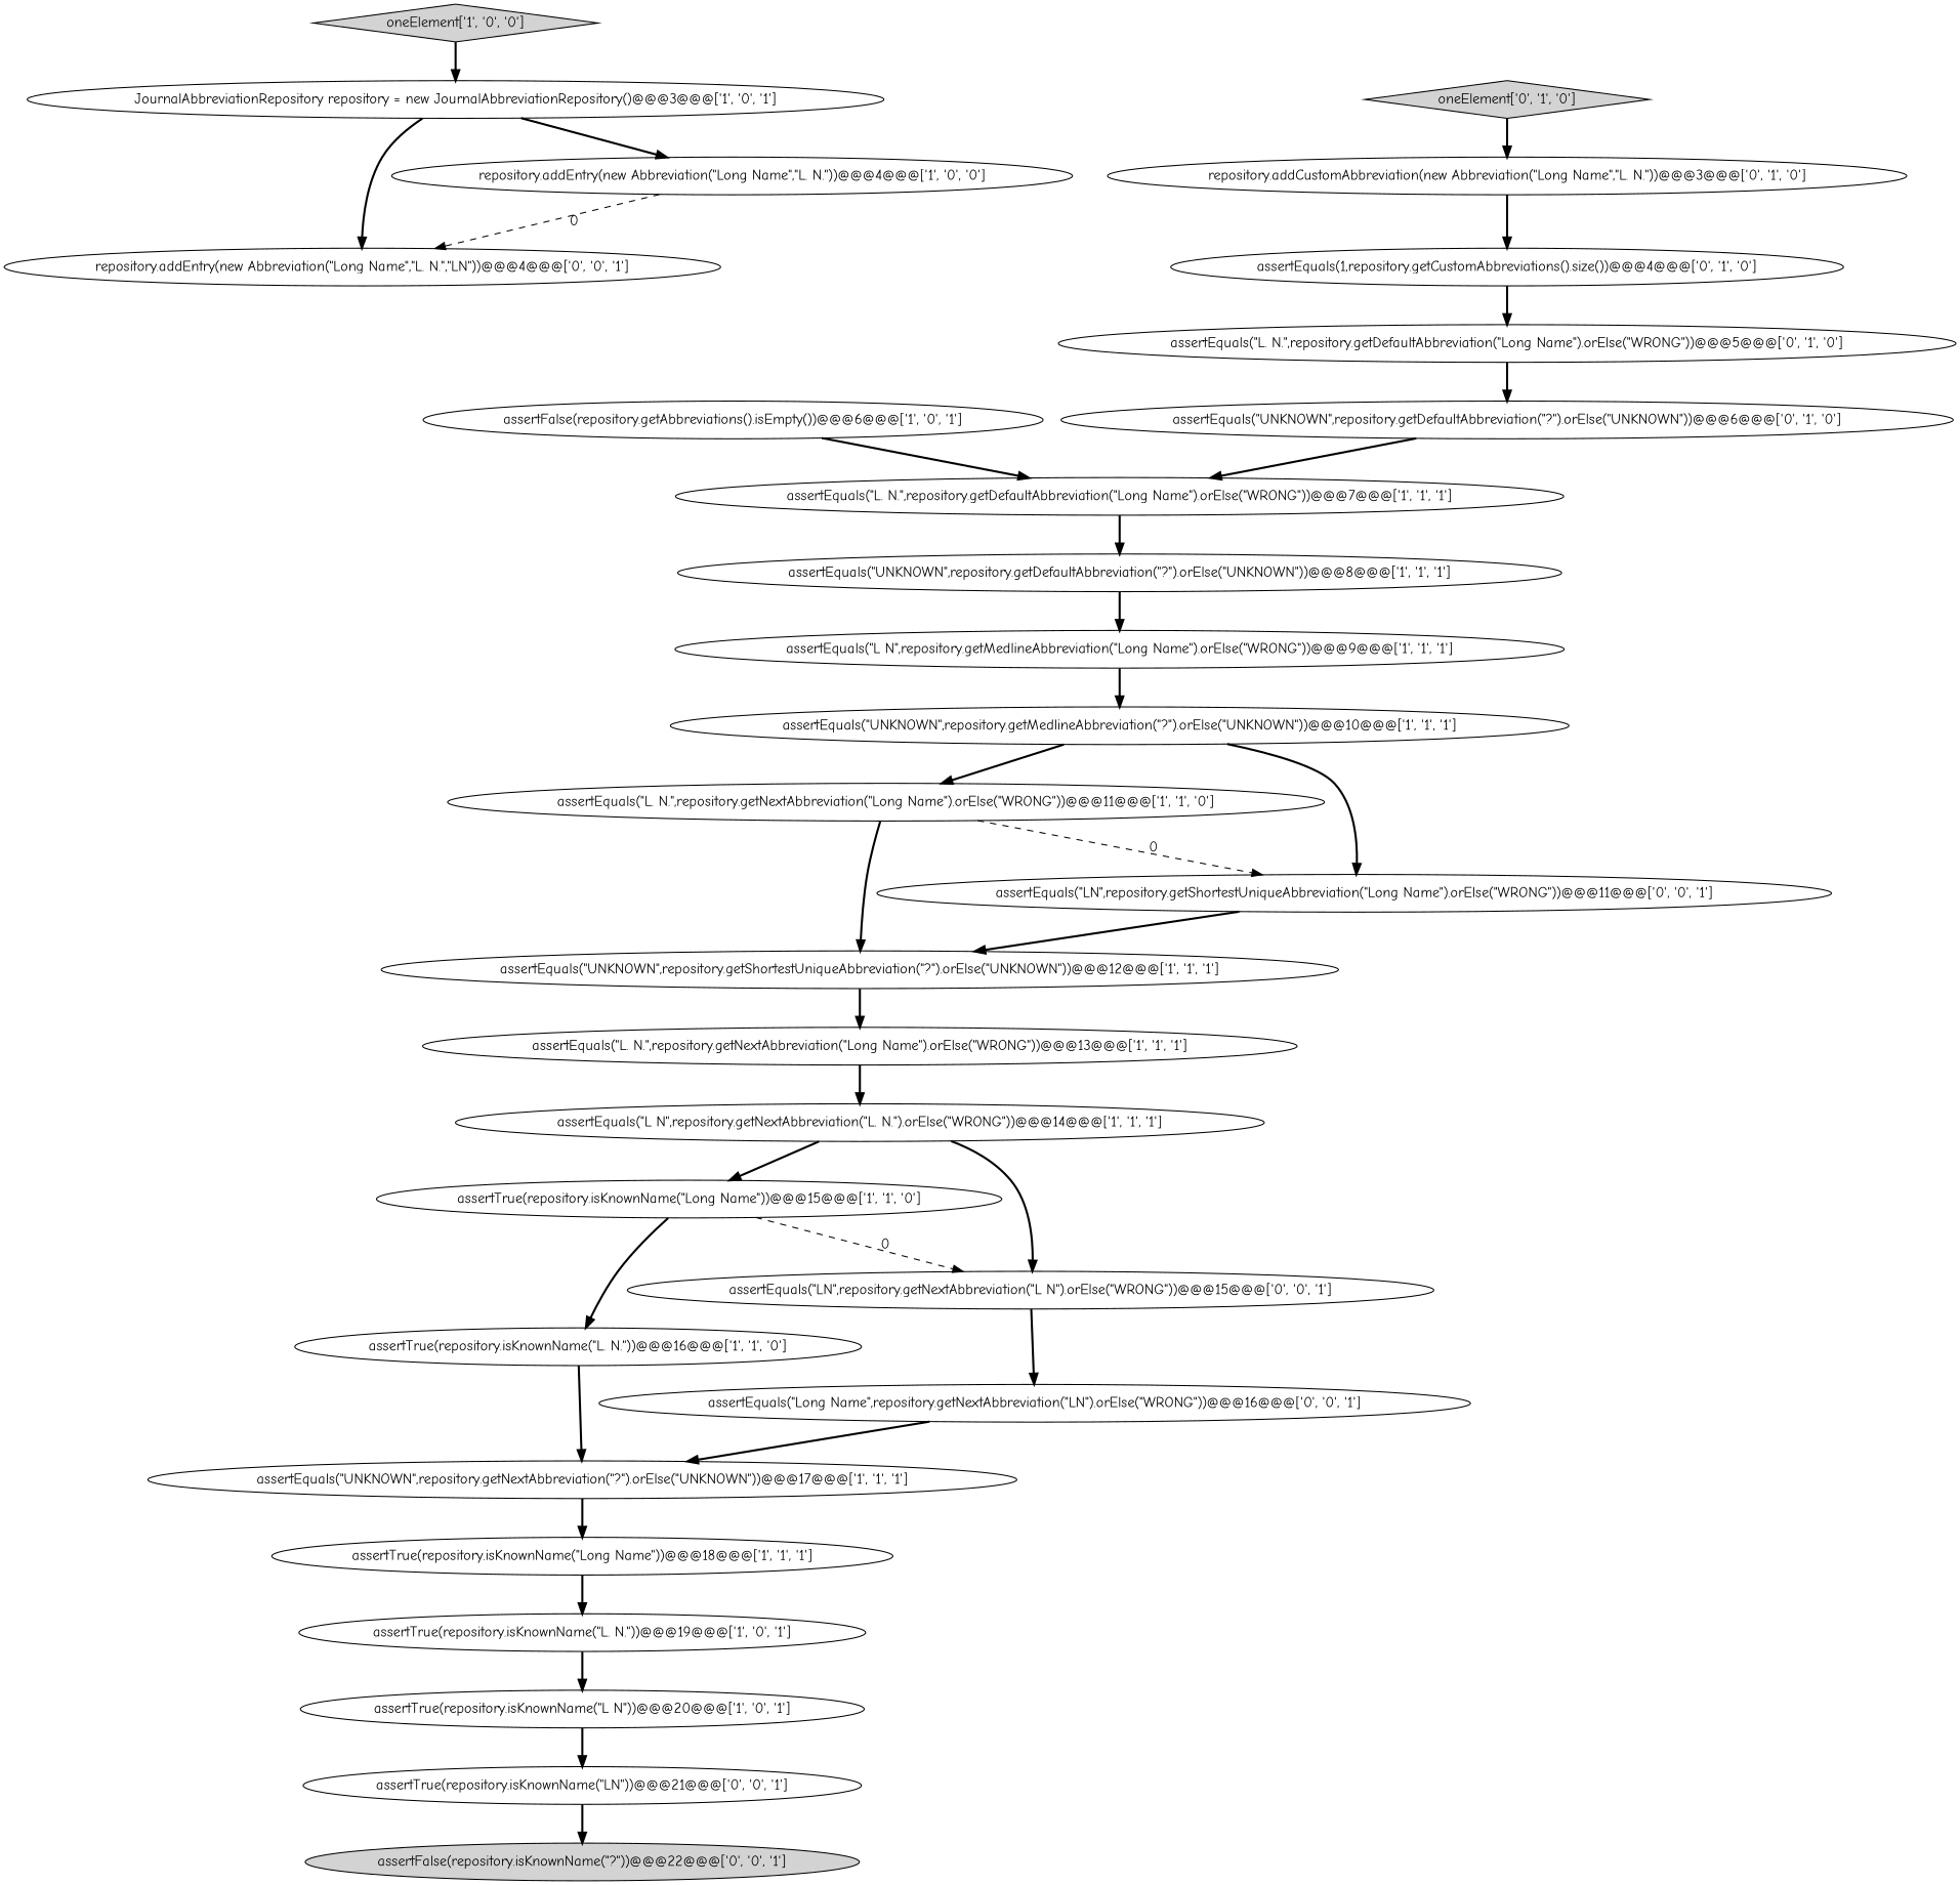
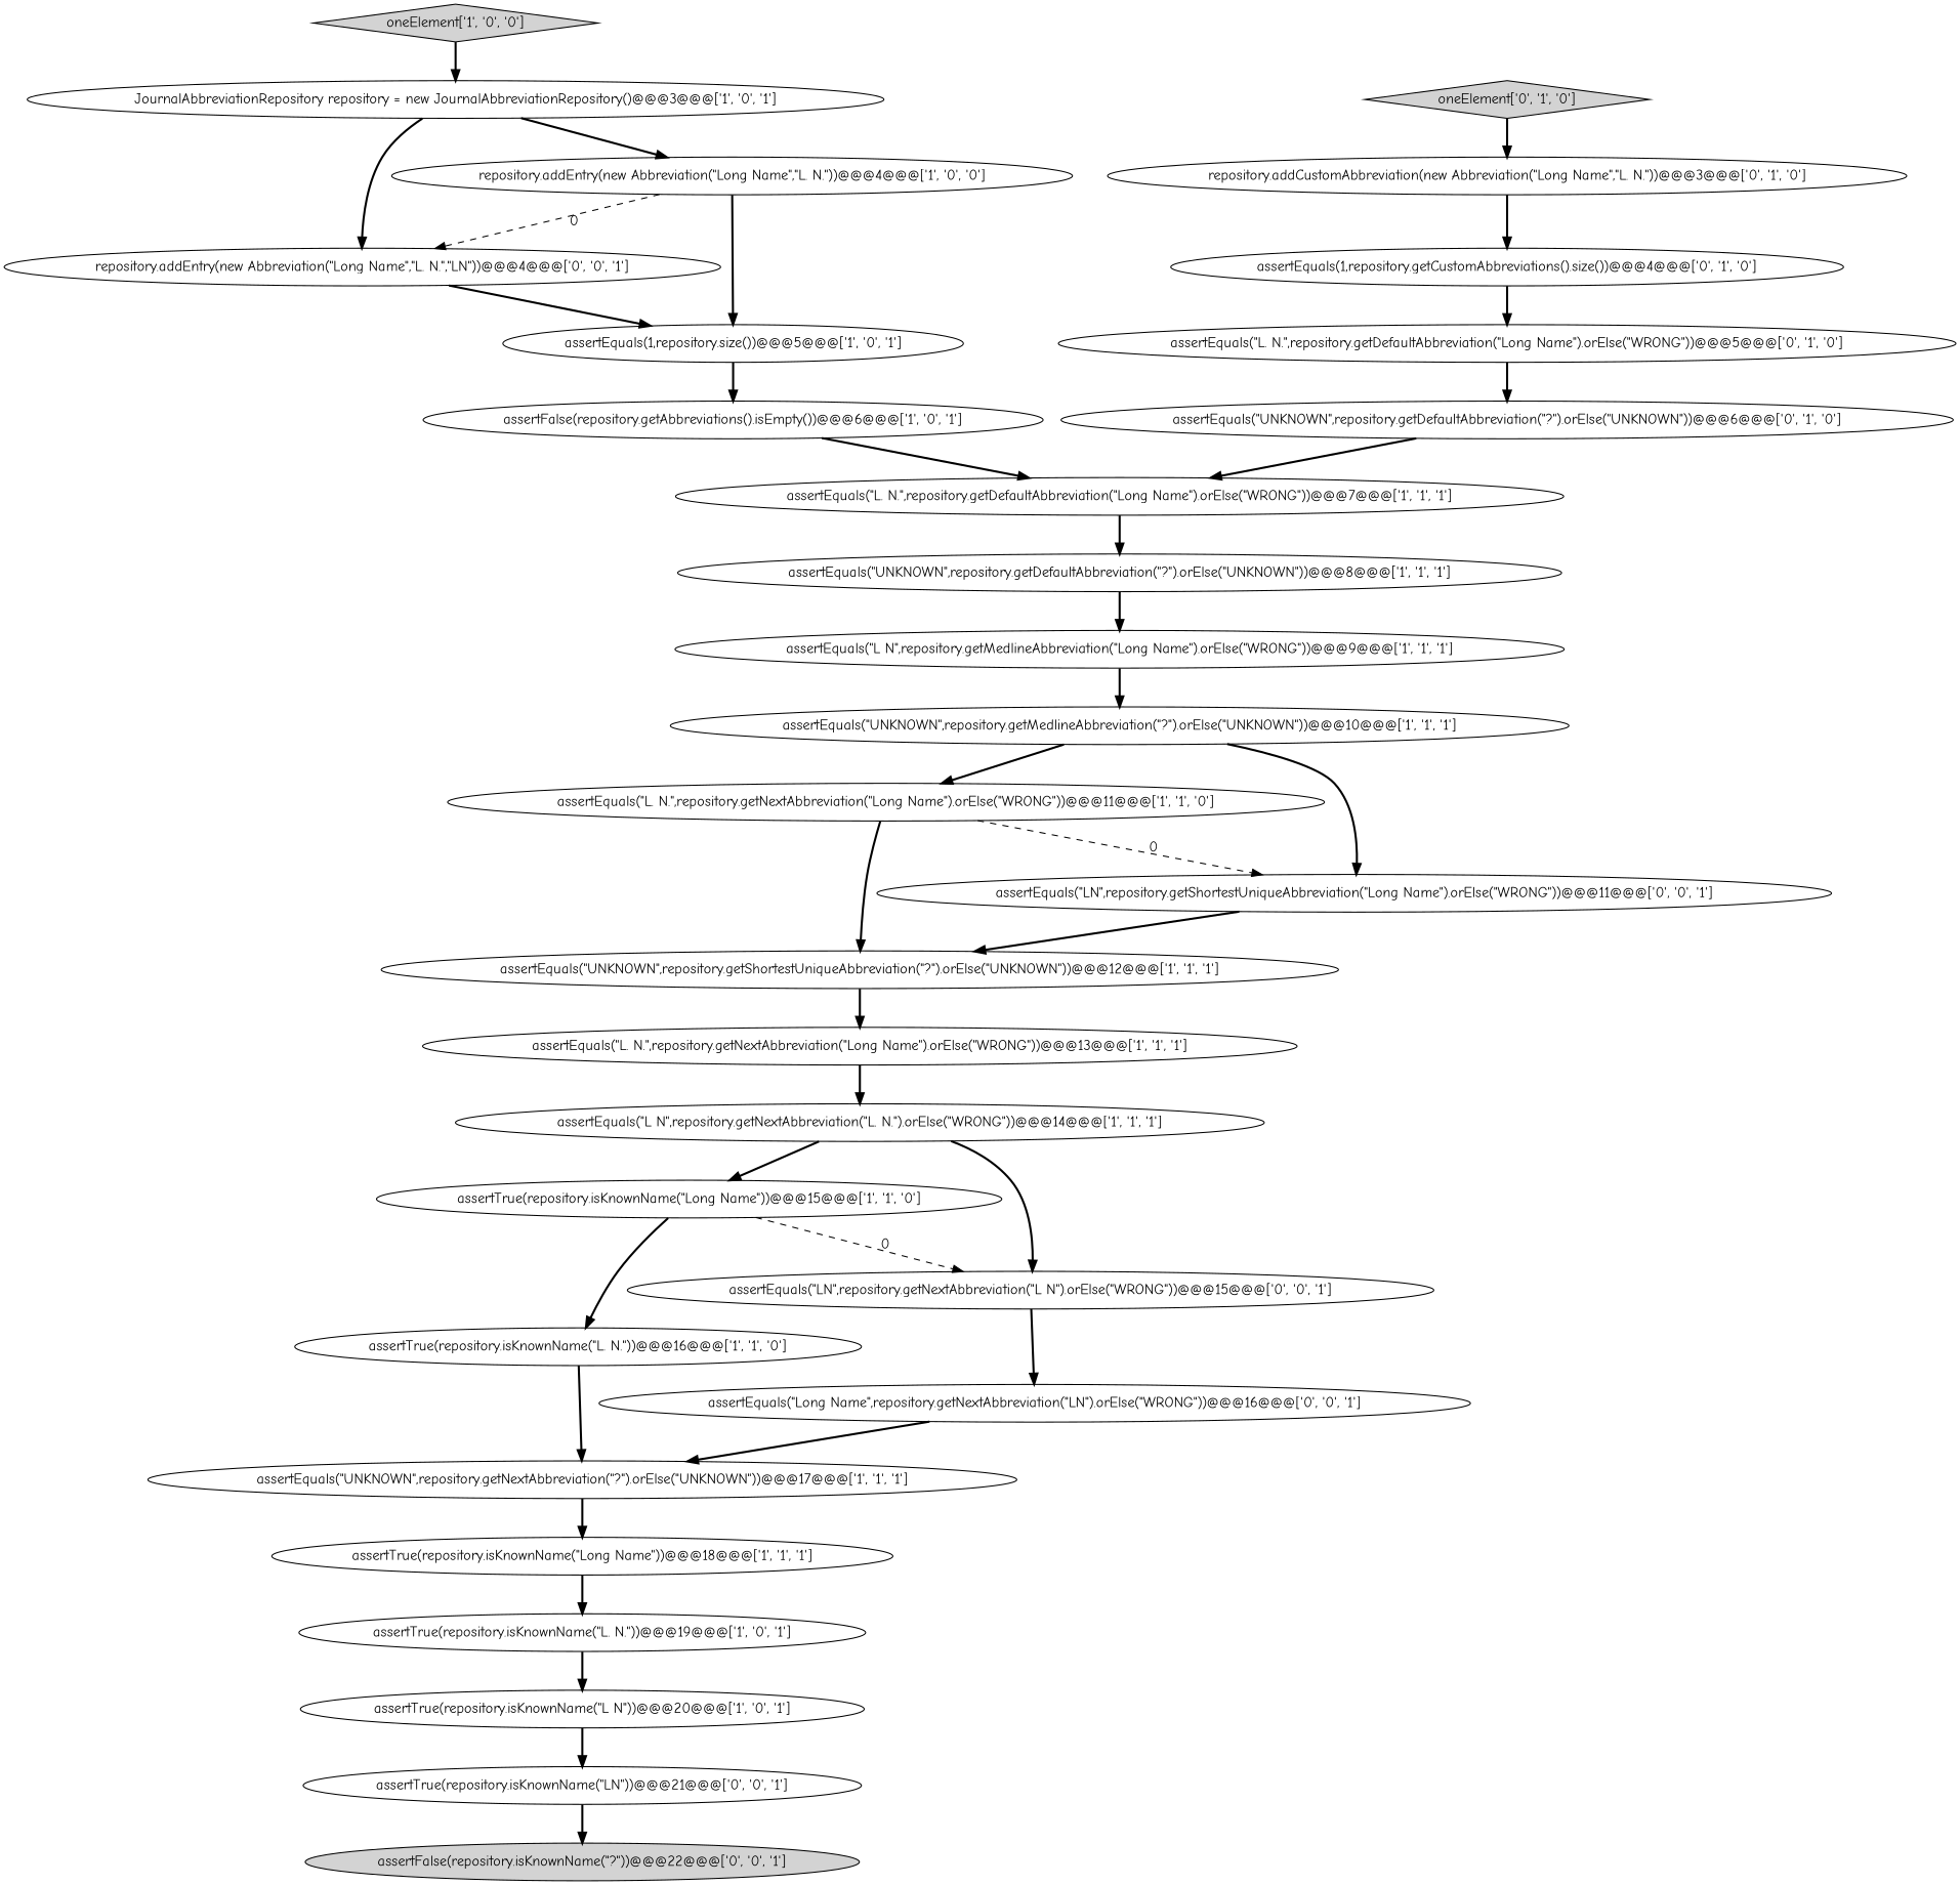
  digraph {
    fontname="Comic Neue"
    node [fillcolor=white fontname="Comic Neue" shape=ellipse style=filled]
    edge [fontname="Comic Neue" style=bold]
    n1 [label="assertEquals(\"L. N.\",repository.getNextAbbreviation(\"Long Name\").orElse(\"WRONG\"))@@@11@@@['1', '1', '0']"]
    n2 [label="assertEquals(\"UNKNOWN\",repository.getShortestUniqueAbbreviation(\"?\").orElse(\"UNKNOWN\"))@@@12@@@['1', '1', '1']"]
    n3 [label="assertEquals(\"LN\",repository.getShortestUniqueAbbreviation(\"Long Name\").orElse(\"WRONG\"))@@@11@@@['0', '0', '1']"]
    n4 [label="assertEquals(\"L. N.\",repository.getNextAbbreviation(\"Long Name\").orElse(\"WRONG\"))@@@13@@@['1', '1', '1']"]
    n5 [label="assertEquals(\"Long Name\",repository.getNextAbbreviation(\"LN\").orElse(\"WRONG\"))@@@16@@@['0', '0', '1']"]
    n6 [label="assertEquals(\"UNKNOWN\",repository.getNextAbbreviation(\"?\").orElse(\"UNKNOWN\"))@@@17@@@['1', '1', '1']"]
    n7 [label="assertTrue(repository.isKnownName(\"Long Name\"))@@@18@@@['1', '1', '1']"]
    n8 [fillcolor=lightgray label="assertFalse(repository.isKnownName(\"?\"))@@@22@@@['0', '0', '1']"]
    n9 [label="assertFalse(repository.getAbbreviations().isEmpty())@@@6@@@['1', '0', '1']"]
    n10 [label="assertEquals(\"L. N.\",repository.getDefaultAbbreviation(\"Long Name\").orElse(\"WRONG\"))@@@7@@@['1', '1', '1']"]
    n11 [label="assertEquals(\"UNKNOWN\",repository.getDefaultAbbreviation(\"?\").orElse(\"UNKNOWN\"))@@@8@@@['1', '1', '1']"]
    n12 [label="JournalAbbreviationRepository repository = new JournalAbbreviationRepository()@@@3@@@['1', '0', '1']"]
    n13 [label="repository.addEntry(new Abbreviation(\"Long Name\",\"L. N.\",\"LN\"))@@@4@@@['0', '0', '1']"]
    n14 [label="repository.addEntry(new Abbreviation(\"Long Name\",\"L. N.\"))@@@4@@@['1', '0', '0']"]
    n15 [label="assertTrue(repository.isKnownName(\"L. N.\"))@@@16@@@['1', '1', '0']"]
    n16 [label="assertEquals(\"L N\",repository.getNextAbbreviation(\"L. N.\").orElse(\"WRONG\"))@@@14@@@['1', '1', '1']"]
    n17 [label="assertTrue(repository.isKnownName(\"Long Name\"))@@@15@@@['1', '1', '0']"]
    n18 [label="assertEquals(\"LN\",repository.getNextAbbreviation(\"L N\").orElse(\"WRONG\"))@@@15@@@['0', '0', '1']"]
    n19 [label="assertEquals(\"UNKNOWN\",repository.getMedlineAbbreviation(\"?\").orElse(\"UNKNOWN\"))@@@10@@@['1', '1', '1']"]
+   n20 [label="assertEquals(1,repository.size())@@@5@@@['1', '0', '1']"]
    n21 [label="assertTrue(repository.isKnownName(\"L. N.\"))@@@19@@@['1', '0', '1']"]
    n22 [label="assertTrue(repository.isKnownName(\"L N\"))@@@20@@@['1', '0', '1']"]
    n23 [label="assertTrue(repository.isKnownName(\"LN\"))@@@21@@@['0', '0', '1']"]
    n24 [label="assertEquals(\"UNKNOWN\",repository.getDefaultAbbreviation(\"?\").orElse(\"UNKNOWN\"))@@@6@@@['0', '1', '0']"]
    n25 [label="assertEquals(\"L. N.\",repository.getDefaultAbbreviation(\"Long Name\").orElse(\"WRONG\"))@@@5@@@['0', '1', '0']"]
    n26 [label="assertEquals(\"L N\",repository.getMedlineAbbreviation(\"Long Name\").orElse(\"WRONG\"))@@@9@@@['1', '1', '1']"]
    n27 [label="assertEquals(1,repository.getCustomAbbreviations().size())@@@4@@@['0', '1', '0']"]
    n28 [fillcolor=lightgray label="oneElement['1', '0', '0']" shape=diamond]
    n29 [label="repository.addCustomAbbreviation(new Abbreviation(\"Long Name\",\"L. N.\"))@@@3@@@['0', '1', '0']"]
    n30 [fillcolor=lightgray label="oneElement['0', '1', '0']" shape=diamond]
    n1 -> n2
    n1 -> n3 [label=0 style=dashed]
    n2 -> n4
    n3 -> n2
    n4 -> n16
    n5 -> n6
    n6 -> n7
    n7 -> n21
    n9 -> n10
    n10 -> n11
    n11 -> n26
    n12 -> n13
    n12 -> n14
+   n13 -> n20
    n14 -> n13 [label=0 style=dashed]
+   n14 -> n20
    n15 -> n6
    n16 -> n17
    n16 -> n18
    n17 -> n15
    n17 -> n18 [label=0 style=dashed]
    n18 -> n5
    n19 -> n1
    n19 -> n3
+   n20 -> n9
    n21 -> n22
    n22 -> n23
    n23 -> n8
    n24 -> n10
    n25 -> n24
    n26 -> n19
    n27 -> n25
    n28 -> n12
    n29 -> n27
    n30 -> n29
  }
